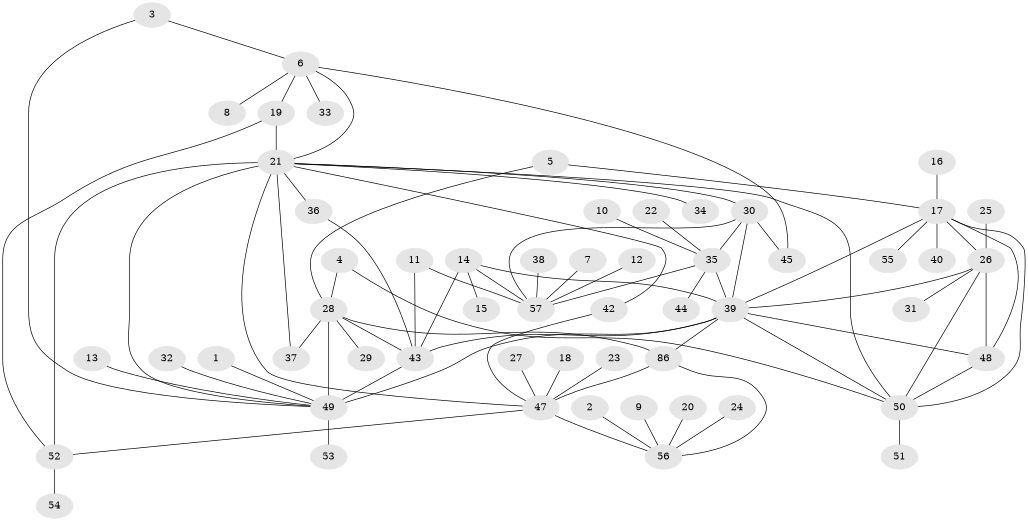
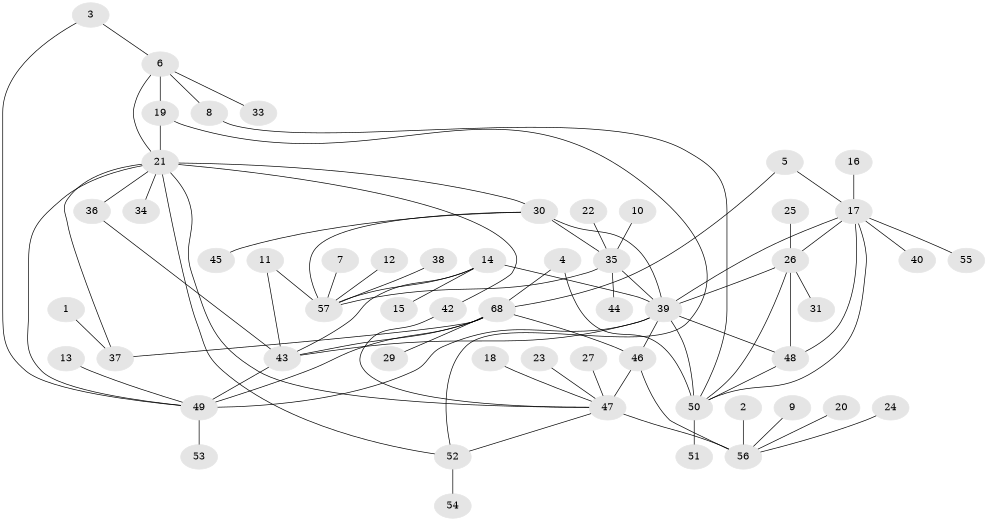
  graph {
    node [color=gray90 style=filled]
    edge [weight=1.0]
    1
    49
    53
    2
    56
    3
    6
    8
    19
    21
    33
    45
    4
-   28
+   28 [label=68]
    50
    43
    37
    29
-   46 [label=86]
+   46
    51
    5
    17
    39
    26
    40
    48
    55
    52
    47
    30
    34
    36
    42
    7
    57
    9
    10
    35
    44
    11
    12
    13
    14
    15
    16
    31
    18
    54
    20
    22
    23
    24
    25
    27
-   32
    38
-   1 -- 49
+   1 -- 37
    49 -- 53
    2 -- 56
    3 -- 49
    3 -- 6
    6 -- 8
    6 -- 19 [weight=2.0]
    6 -- 21 [weight=2.0]
    6 -- 33
-   6 -- 45
    19 -- 21 [weight=4.0]
    19 -- 52
    21 -- 49 [weight=2.0]
-   21 -- 50
+   8 -- 50
    21 -- 37
    21 -- 52
    21 -- 47
    21 -- 30
    21 -- 34
    21 -- 36
    21 -- 42
    4 -- 28
    4 -- 50
    28 -- 49 [weight=4.0]
    28 -- 43 [weight=2.0]
    28 -- 37
    28 -- 29
    28 -- 46
    50 -- 51
    43 -- 49 [weight=2.0]
    46 -- 56 [weight=2.0]
    46 -- 47 [weight=4.0]
    5 -- 28
    5 -- 17
    17 -- 50
    17 -- 39
    17 -- 26
    17 -- 40
    17 -- 48
    17 -- 55
    39 -- 49
    39 -- 50
    39 -- 43
    39 -- 46 [weight=2.0]
    39 -- 48
    26 -- 50
    26 -- 39
    26 -- 48
    26 -- 31
    48 -- 50
    52 -- 54
    47 -- 56 [weight=2.0]
    47 -- 52
    30 -- 45
    30 -- 39
    30 -- 57 [weight=2.0]
    30 -- 35
    36 -- 43
    42 -- 47
    7 -- 57
    9 -- 56
    10 -- 35
    35 -- 39
    35 -- 57 [weight=2.0]
    35 -- 44
    11 -- 43
    11 -- 57
    12 -- 57
    13 -- 49
    14 -- 43
    14 -- 39
    14 -- 57 [weight=2.0]
    14 -- 15
    16 -- 17
    18 -- 47
    20 -- 56
    22 -- 35
    23 -- 47
    24 -- 56
    25 -- 26
    27 -- 47
-   32 -- 49
    38 -- 57
  }
